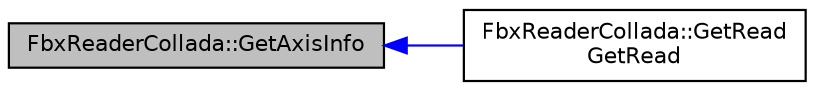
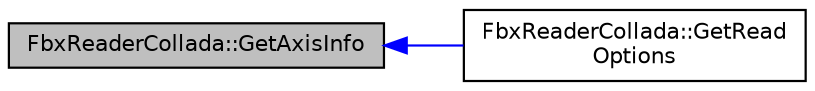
  digraph {
    rankdir=LR
    node [color=black fontname=Helvetica fontsize=10 shape=record style=filled]
    n1 [fillcolor=grey75 fontcolor=black height=0.2 label="FbxReaderCollada::GetAxisInfo" width=0.4]
-   n2 [fillcolor=white height=0.2 label="FbxReaderCollada::GetRead\lGetRead" width=0.4]
+   n2 [fillcolor=white height=0.2 label="FbxReaderCollada::GetRead\lOptions" width=0.4]
    n1 -> n2 [color=blue dir=back fontname=Helvetica fontsize=10 labelfontname=Helvetica labelfontsize=10 style=solid]
  }
